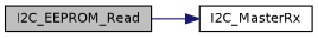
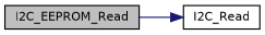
  digraph {
    rankdir=LR
    node [color=black fontname=Helvetica fontsize=10 shape=record style=filled]
    n1 [fillcolor=grey75 fontcolor=black height=0.2 label=I2C_EEPROM_Read width=0.4]
-   n2 [fillcolor=white height=0.2 label=I2C_MasterRx width=0.4]
+   n2 [fillcolor=white height=0.2 label=I2C_Read width=0.4]
    n1 -> n2 [color=midnightblue fontname=Helvetica fontsize=10 labelfontname=Helvetica labelfontsize=10 style=solid]
  }
